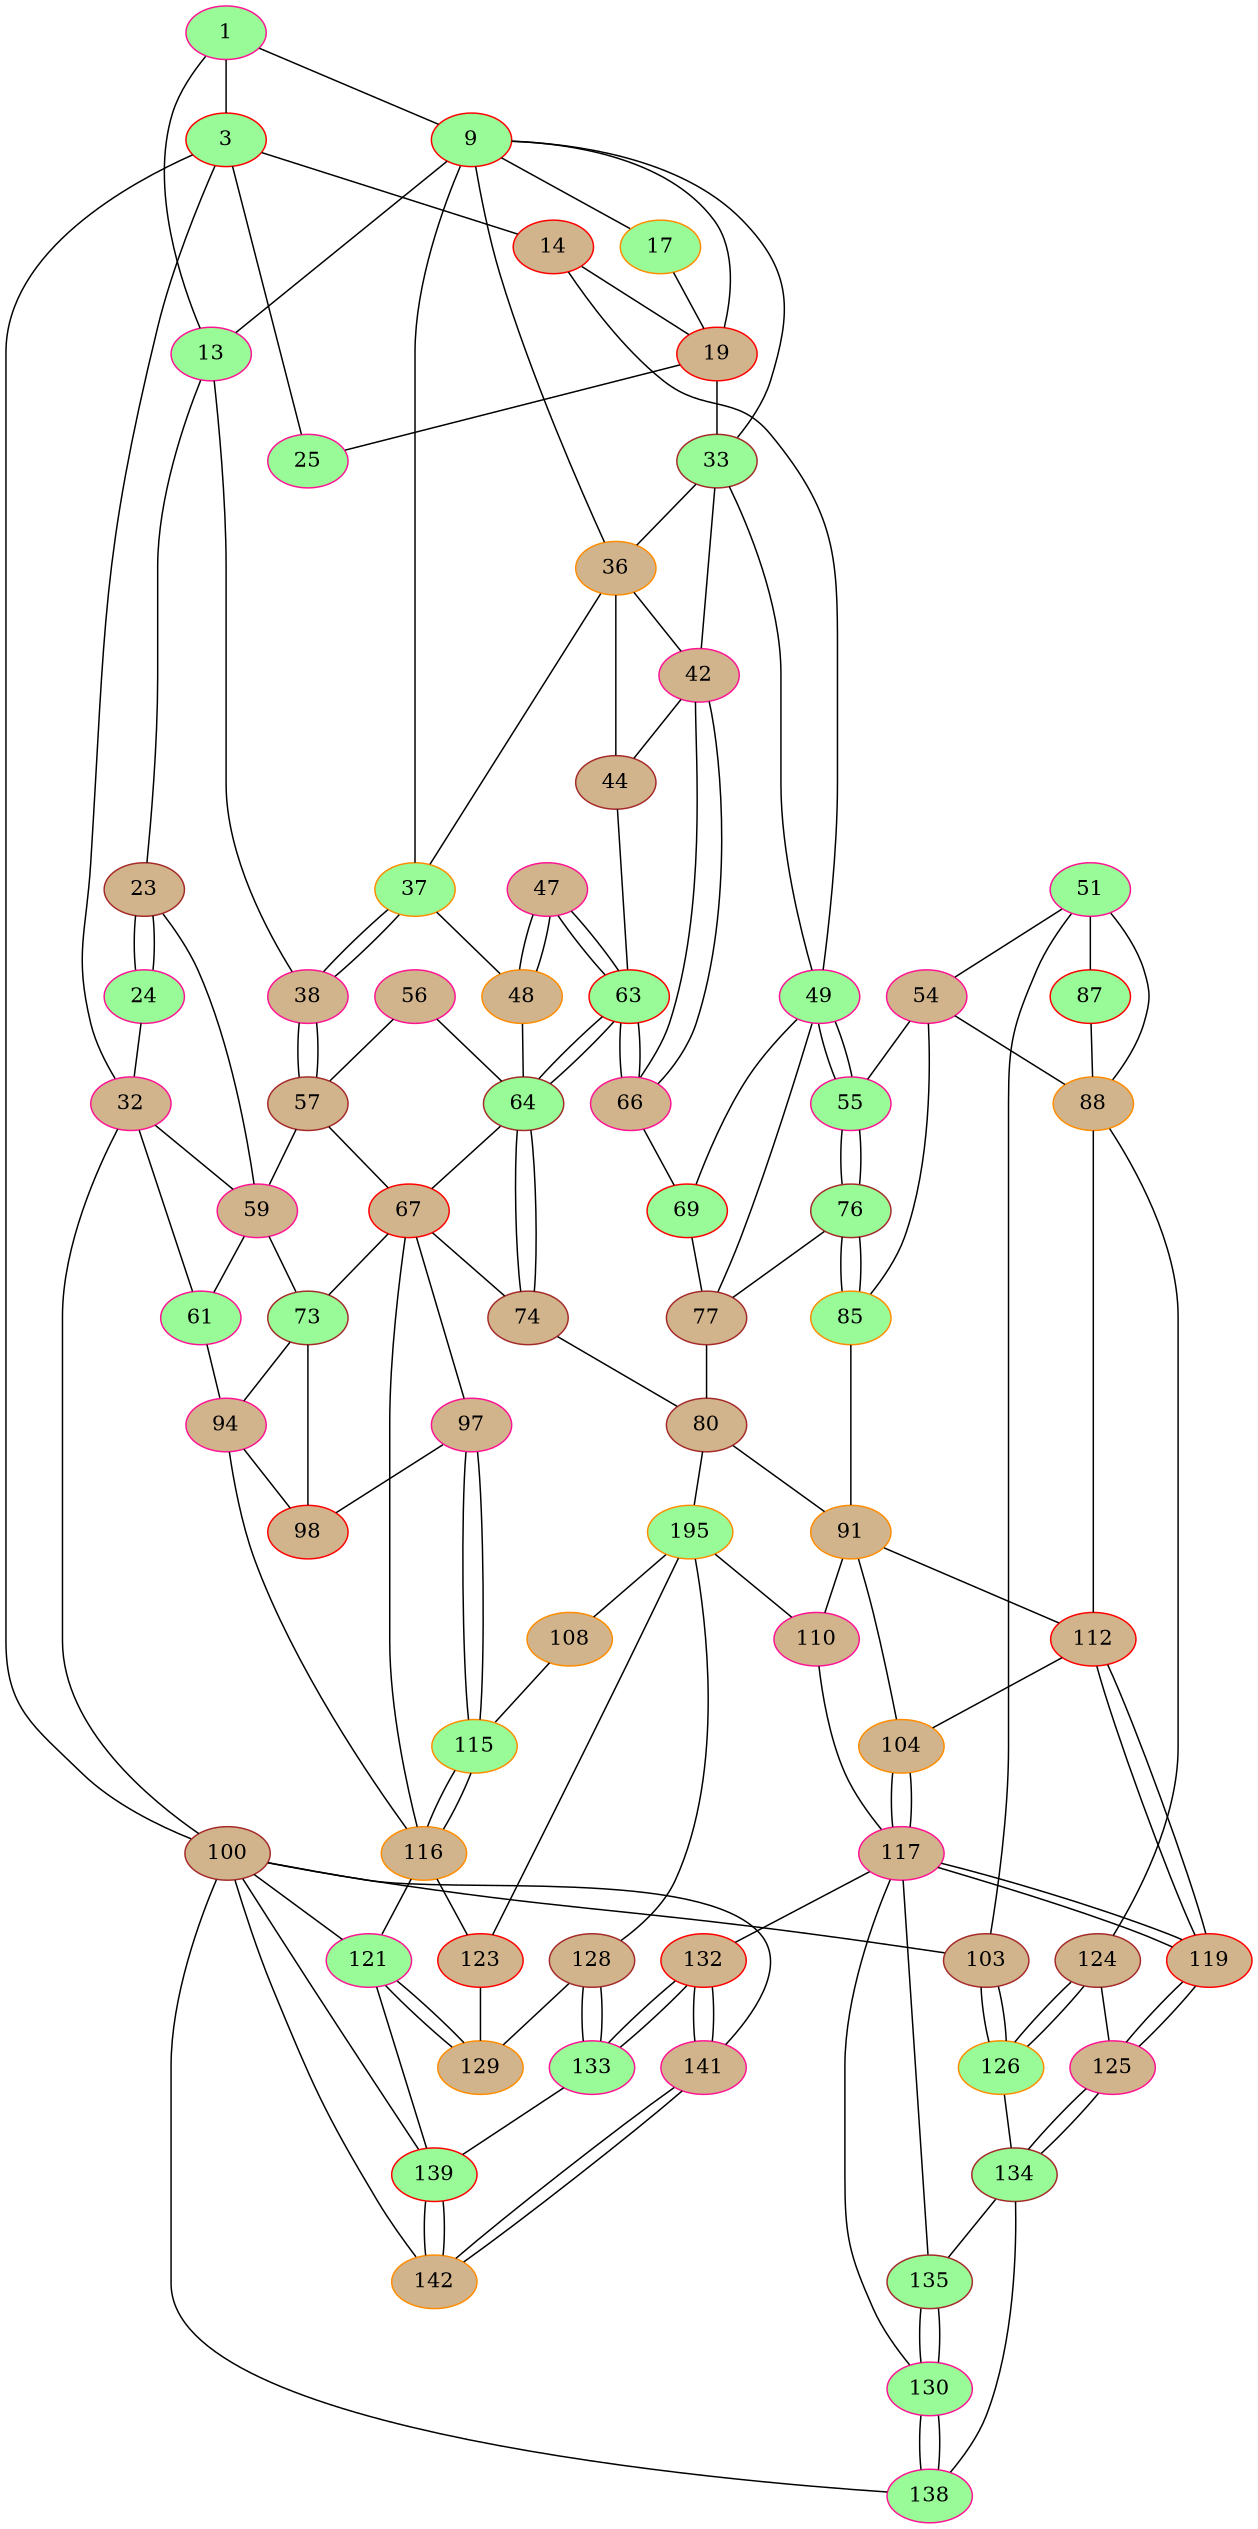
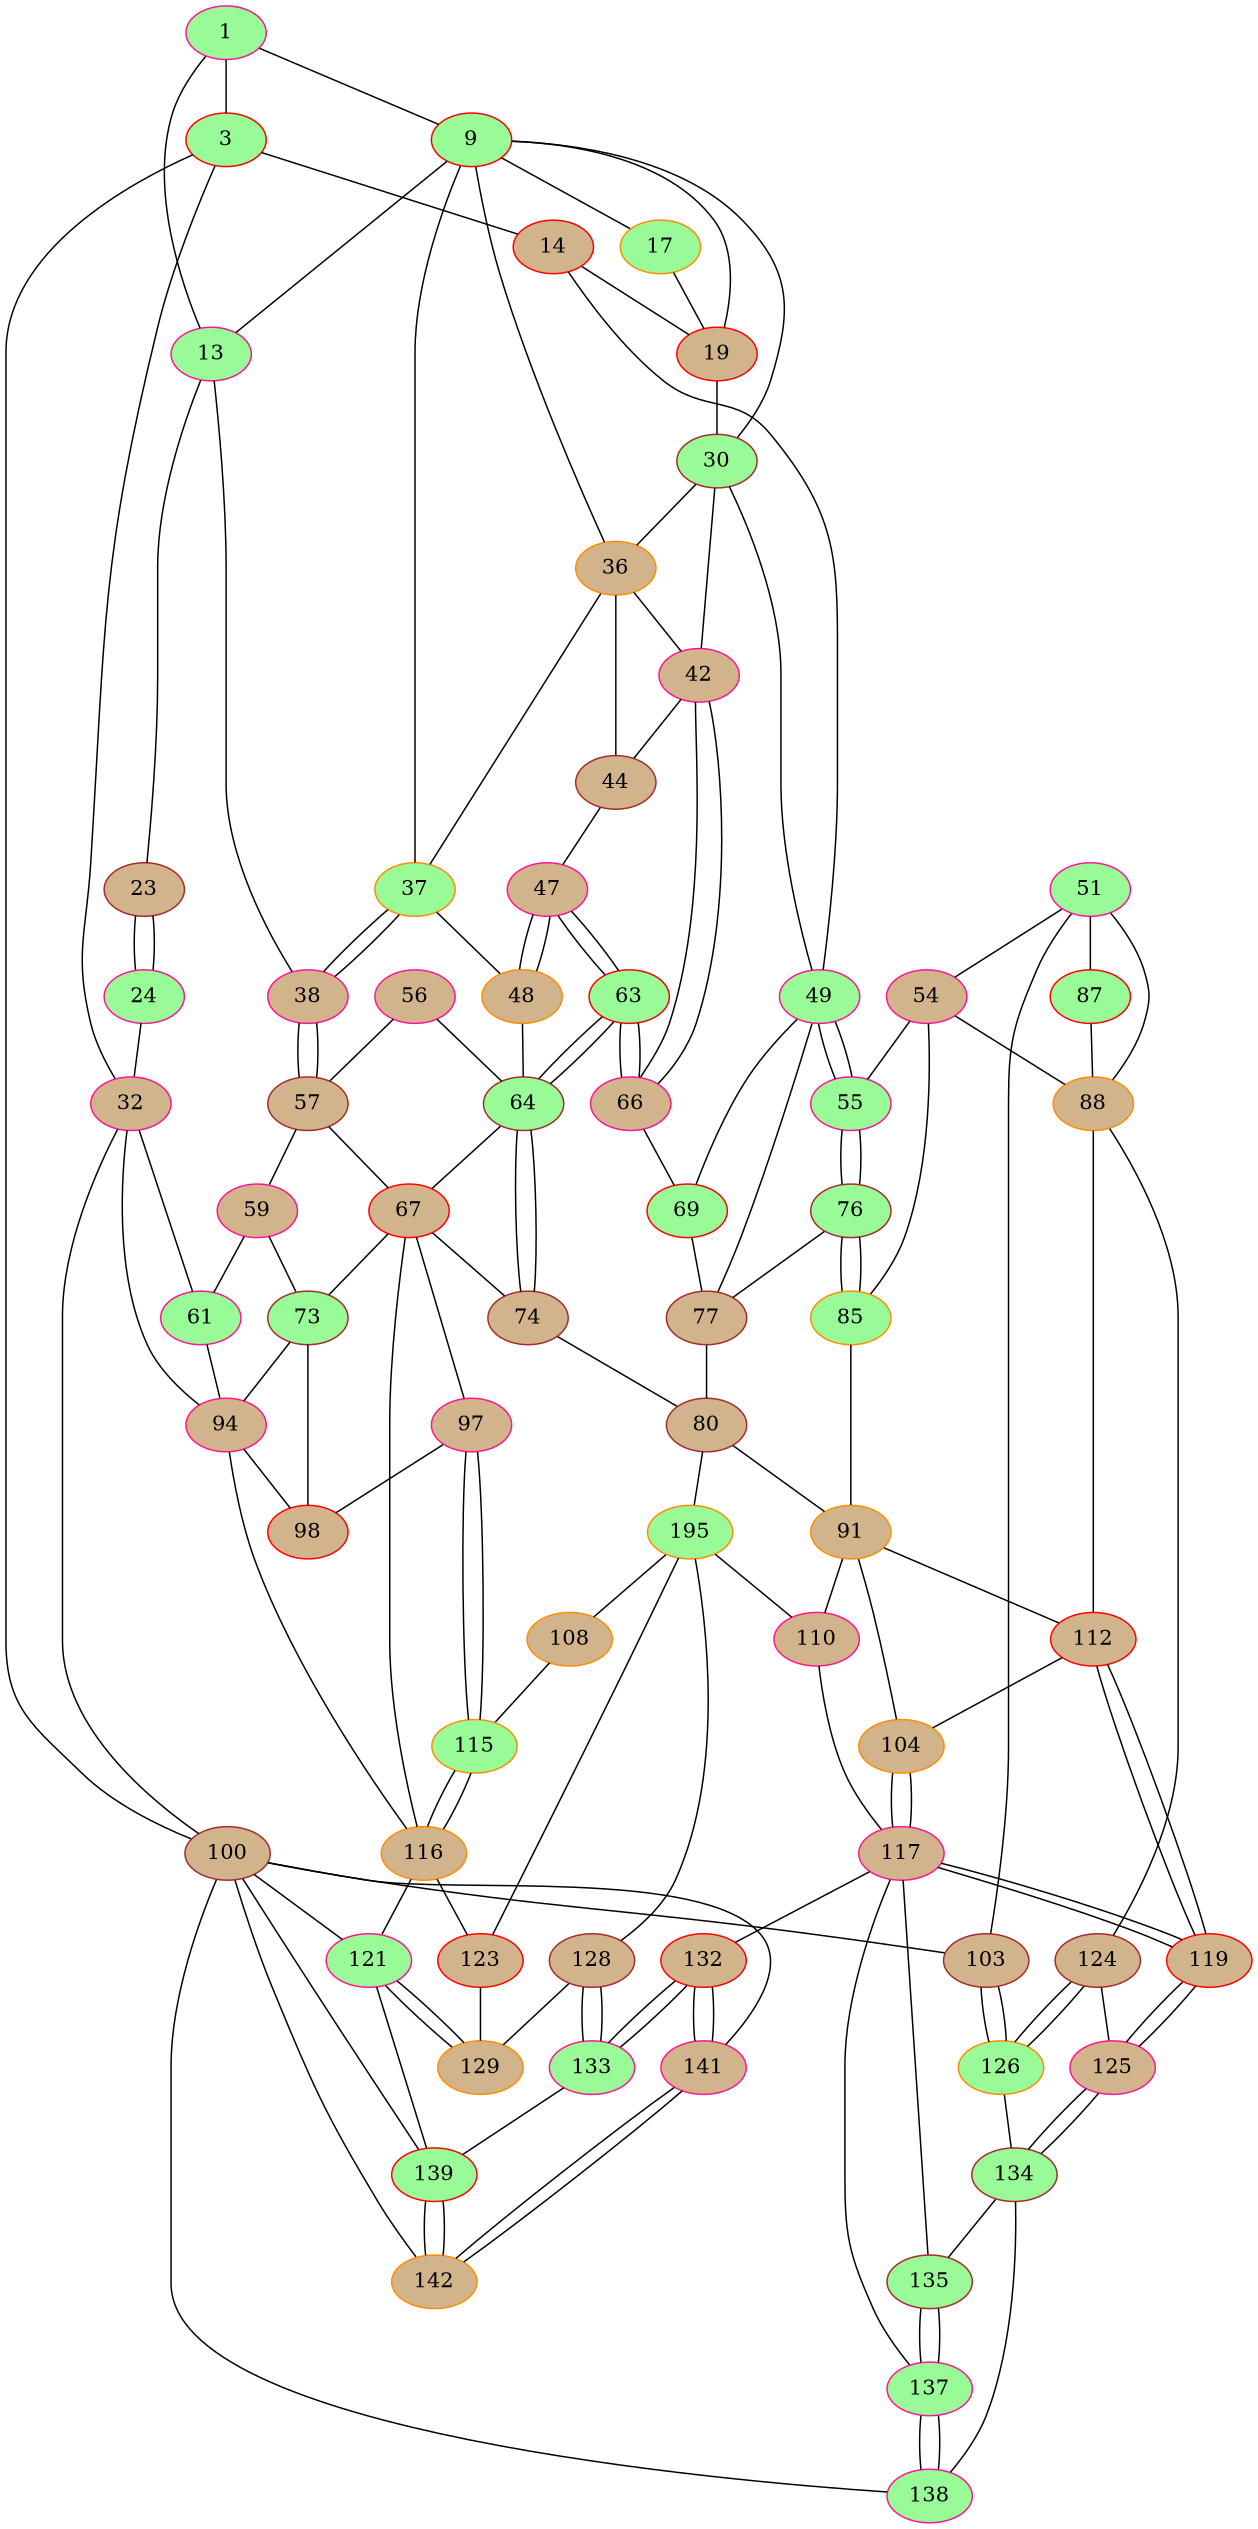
  graph {
    node [color=deeppink fillcolor=tan style=filled]
    1 [fillcolor=palegreen super="+2+7"]
    3 [color=red fillcolor=palegreen super="+16+4"]
    9 [color=red fillcolor=palegreen super="+10"]
    13 [fillcolor=palegreen super="+22"]
    14 [color=red super="+15+18"]
-   25 [fillcolor=palegreen super="+26+30"]
    32 [super="+62"]
    100 [color=brown super="+101"]
    17 [color=darkorange fillcolor=palegreen]
    19 [color=red super="+20+27"]
-   33 [color=brown fillcolor=palegreen super="+34"]
+   33 [color=brown fillcolor=palegreen super="+34" label=30]
    36 [color=darkorange super="+39"]
    37 [color=darkorange fillcolor=palegreen super="+41"]
    23 [color=brown super="+46"]
    38
    49 [fillcolor=palegreen super="+50"]
    61 [fillcolor=palegreen super="+71"]
    94 [super="+95+104"]
    51 [fillcolor=palegreen super="+82+52"]
    54 [super="+84"]
    87 [color=red fillcolor=palegreen]
    88 [color=darkorange super="+90+89"]
    103 [color=brown]
    121 [fillcolor=palegreen super="+122"]
    138 [fillcolor=palegreen]
    139 [color=red fillcolor=palegreen super="+140"]
    141
    142 [color=darkorange]
    24 [fillcolor=palegreen super="+31"]
    42 [super="+43"]
    44 [color=brown]
    48 [color=darkorange]
    59 [super="+70+60"]
    57 [color=brown super="+58"]
    73 [color=brown fillcolor=palegreen super="+93"]
    55 [fillcolor=palegreen]
    69 [color=red fillcolor=palegreen]
    77 [color=brown super="+78"]
    98 [color=red]
    116 [color=darkorange super="+120"]
    66
    47
    64 [color=brown fillcolor=palegreen super="+65"]
    67 [color=red super="+72"]
    63 [color=red fillcolor=palegreen]
    56
    76 [color=brown fillcolor=palegreen]
    80 [color=brown super="+83+81"]
    85 [color=darkorange fillcolor=palegreen]
    112 [color=red super="+113"]
    124 [color=brown]
    126 [color=darkorange fillcolor=palegreen]
    91 [color=darkorange super="+92"]
    74 [color=brown]
    97
    115 [color=darkorange fillcolor=palegreen]
    108 [color=darkorange]
    n58 [color=darkorange fillcolor=palegreen label=195 super="+111+106"]
    110
    n60 [color=darkorange label=104]
    123 [color=red super="+127"]
    128 [color=brown]
    119 [color=red]
    125
    117 [super="+118"]
    129 [color=darkorange]
    134 [color=brown fillcolor=palegreen super="+136"]
    133 [fillcolor=palegreen]
    132 [color=red]
    135 [color=brown fillcolor=palegreen]
-   137 [fillcolor=palegreen label=130]
+   137 [fillcolor=palegreen]
    1 -- 3
    1 -- 9
    1 -- 13
    3 -- 14
-   3 -- 25 [weight=2]
    3 -- 32
    3 -- 100 [weight=2]
    9 -- 13
    9 -- 17
    9 -- 19
    9 -- 33
    9 -- 36
    9 -- 37
    13 -- 23
    13 -- 38
    14 -- 19
    14 -- 49
    32 -- 100
    32 -- 61
-   32 -- 59
+   32 -- 94
    100 -- 103
    100 -- 121
    100 -- 138
    100 -- 139
    100 -- 141
    100 -- 142
    17 -- 19
-   19 -- 25
    19 -- 33
    33 -- 36
    33 -- 49
    33 -- 42
    36 -- 37
    36 -- 42
    36 -- 44
    37 -- 38
    37 -- 38
    37 -- 48
    23 -- 24 [weight=2]
    23 -- 24
-   23 -- 59
    38 -- 57
    38 -- 57
    49 -- 55
    49 -- 55
    49 -- 69
    49 -- 77
    61 -- 94
    94 -- 98
    94 -- 116
    51 -- 54
    51 -- 87 [weight=2]
    51 -- 88
    51 -- 103
    54 -- 88
    54 -- 55
    54 -- 85
    87 -- 88
    88 -- 112
    88 -- 124
    103 -- 126
    103 -- 126
    121 -- 139
    121 -- 129
    121 -- 129
    139 -- 142
    139 -- 142
    141 -- 142
    141 -- 142
    24 -- 32
    42 -- 44
    42 -- 66
    42 -- 66
-   44 -- 63
+   44 -- 47
    48 -- 64
    59 -- 61 [weight=2]
    59 -- 73
    57 -- 59
    57 -- 67
    73 -- 94
    73 -- 98
    55 -- 76
    55 -- 76
    69 -- 77
    77 -- 80 [weight=2]
    116 -- 121
    116 -- 123
    66 -- 69
    47 -- 48
    47 -- 48
    47 -- 63
    47 -- 63
    64 -- 67
    64 -- 74
    64 -- 74
    67 -- 73
    67 -- 116
    67 -- 74
    67 -- 97
    63 -- 66
    63 -- 66
    63 -- 64
    63 -- 64
    56 -- 57
    56 -- 64
    76 -- 77
    76 -- 85
    76 -- 85
    80 -- 91
    80 -- n58
    85 -- 91
    112 -- n60
    112 -- 119
    112 -- 119
    124 -- 126
    124 -- 126
    124 -- 125
    126 -- 134
    91 -- 112
    91 -- 110
    91 -- n60
    74 -- 80
    97 -- 98
    97 -- 115
    97 -- 115
    115 -- 116
    115 -- 116
    108 -- 115
    n58 -- 108
    n58 -- 110
    n58 -- 123 [weight=2]
    n58 -- 128
    110 -- 117
    n60 -- 117
    n60 -- 117
    123 -- 129
    128 -- 129
    128 -- 133
    128 -- 133
    119 -- 125
    119 -- 125
    125 -- 134
    125 -- 134
    117 -- 119
    117 -- 119
    117 -- 132
    117 -- 135
    117 -- 137
    134 -- 138
    134 -- 135
    133 -- 139
    132 -- 141
    132 -- 141
    132 -- 133
    132 -- 133
    135 -- 137
    135 -- 137
    137 -- 138
    137 -- 138
  }
